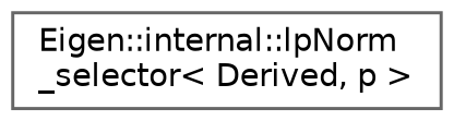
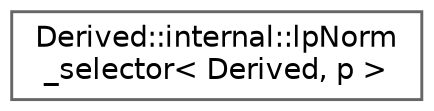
  digraph {
    rankdir=LR
-   n1 [color=grey40 fillcolor=white fontname=Helvetica fontsize=10 height=0.2 label="Eigen::internal::lpNorm\l_selector\< Derived, p \>" shape=box style=filled width=0.4]
+   n1 [color=grey40 fillcolor=white fontname=Helvetica fontsize=10 height=0.2 label="Derived::internal::lpNorm\l_selector\< Derived, p \>" shape=box style=filled width=0.4]
  }
